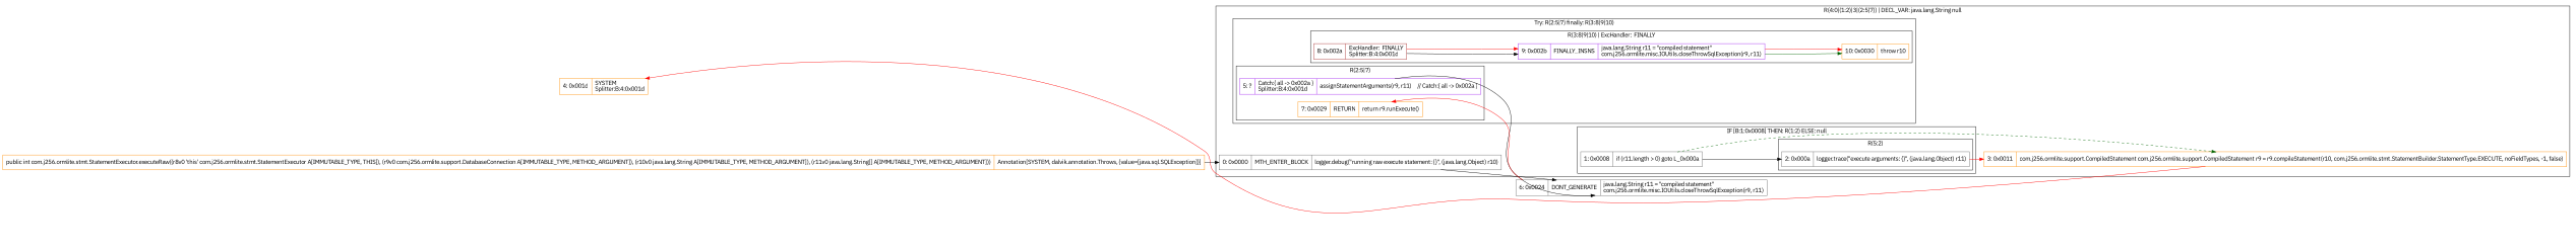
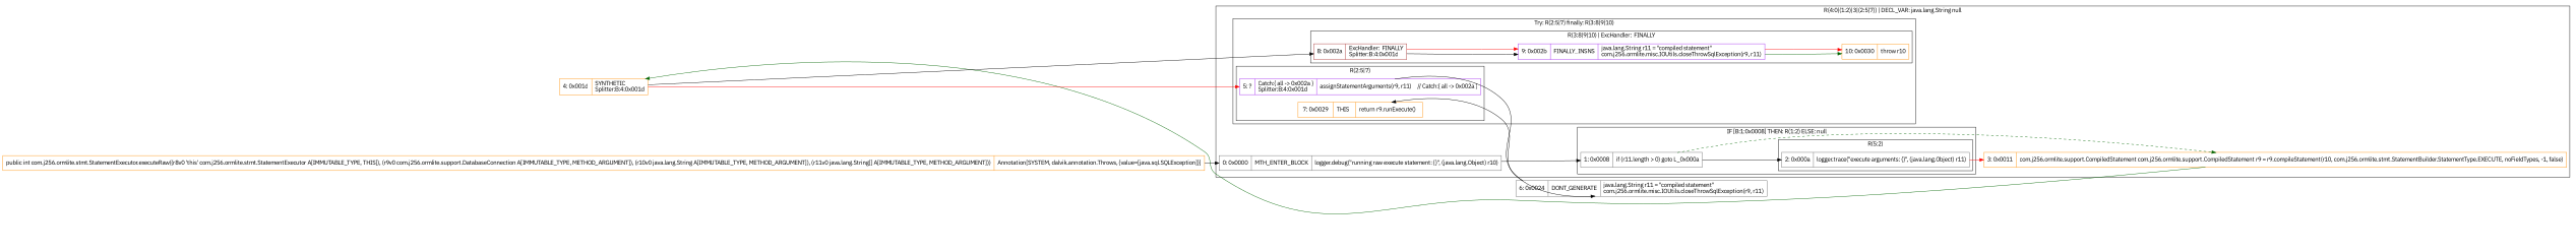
  digraph {
    fontname="IBM Plex Sans"
    rankdir=LR
    node [color=darkorange fontname="IBM Plex Sans" shape=record]
    edge [color=black fontname="IBM Plex Sans"]
    n1 [color=gray40 label="{2\:\ 0x000a|logger.trace(\"execute arguments: \{\}\", (java.lang.Object) r11)\l}"]
    n2 [color=gray40 label="{1\:\ 0x0008|if (r11.length \> 0) goto L_0x000a\l}"]
    n3 [color=purple label="{5\:\ ?|Catch:\{ all \-\> 0x002a \}\lSplitter:B:4:0x001d\l|assignStatementArguments(r9, r11)     \/\/ Catch:\{ all \-\> 0x002a \}\l}"]
-   n4 [label="{7\:\ 0x0029|RETURN\l|return r9.runExecute()\l}"]
+   n4 [label="{7\:\ 0x0029|THIS\l|return r9.runExecute()\l}"]
    n5 [color=brown label="{8\:\ 0x002a|ExcHandler:  FINALLY\lSplitter:B:4:0x001d\l}"]
    n6 [color=purple label="{9\:\ 0x002b|FINALLY_INSNS\l|java.lang.String r11 = \"compiled statement\"\lcom.j256.ormlite.misc.IOUtils.closeThrowSqlException(r9, r11)\l}"]
    n7 [label="{10\:\ 0x0030|throw r10\l}"]
    n8 [color=gray40 label="{0\:\ 0x0000|MTH_ENTER_BLOCK\l|logger.debug(\"running raw execute statement: \{\}\", (java.lang.Object) r10)\l}"]
    n9 [label="{3\:\ 0x0011|com.j256.ormlite.support.CompiledStatement com.j256.ormlite.support.CompiledStatement r9 = r9.compileStatement(r10, com.j256.ormlite.stmt.StatementBuilder.StatementType.EXECUTE, noFieldTypes, \-1, false)\l}"]
    n10 [color=gray40 label="{6\:\ 0x0024|DONT_GENERATE\l|java.lang.String r11 = \"compiled statement\"\lcom.j256.ormlite.misc.IOUtils.closeThrowSqlException(r9, r11)\l}"]
-   n11 [label="{4\:\ 0x001d|SYSTEM\lSplitter:B:4:0x001d\l}"]
+   n11 [label="{4\:\ 0x001d|SYNTHETIC\lSplitter:B:4:0x001d\l}"]
    n12 [label="{public int com.j256.ormlite.stmt.StatementExecutor.executeRaw((r8v0 'this' com.j256.ormlite.stmt.StatementExecutor A[IMMUTABLE_TYPE, THIS]), (r9v0 com.j256.ormlite.support.DatabaseConnection A[IMMUTABLE_TYPE, METHOD_ARGUMENT]), (r10v0 java.lang.String A[IMMUTABLE_TYPE, METHOD_ARGUMENT]), (r11v0 java.lang.String[] A[IMMUTABLE_TYPE, METHOD_ARGUMENT]))  | Annotation[SYSTEM, dalvik.annotation.Throws, \{value=[java.sql.SQLException]\}]\l}"]
    subgraph cluster_1 {
      label="R(4:0|(1:2)|3|(2:5|7)) | DECL_VAR: java.lang.String null\l"
      n8
      n9
      subgraph cluster_2 {
        label="IF [B:1:0x0008] THEN: R(1:2) ELSE: null"
        n2
        subgraph cluster_3 {
          label="R(5:2)"
          n1
        }
      }
      subgraph cluster_4 {
        label="Try: R(2:5|7) finally: R(3:8|9|10)"
        subgraph cluster_5 {
          label="R(2:5|7)"
          n3
          n4
        }
        subgraph cluster_6 {
          label="R(3:8|9|10) | ExcHandler:  FINALLY\l"
          n5
          n6
          n7
        }
      }
    }
    subgraph cluster_7 {
      label="R(3:8|9|10) | ExcHandler:  FINALLY\l"
    }
    n1 -> n9 [color=red]
    n2 -> n1
    n2 -> n9 [color=darkgreen style=dashed]
    n3 -> n10
    n5 -> n6
    n5 -> n6 [color=red]
    n6 -> n7 [color=darkgreen]
    n6 -> n7 [color=red]
-   n8 -> n10
-   n9 -> n11 [color=red]
-   n10 -> n4 [color=red]
+   n8 -> n2
+   n9 -> n11 [color=darkgreen]
+   n10 -> n4
+   n11 -> n3 [color=red]
+   n11 -> n5
    n12 -> n8
  }
